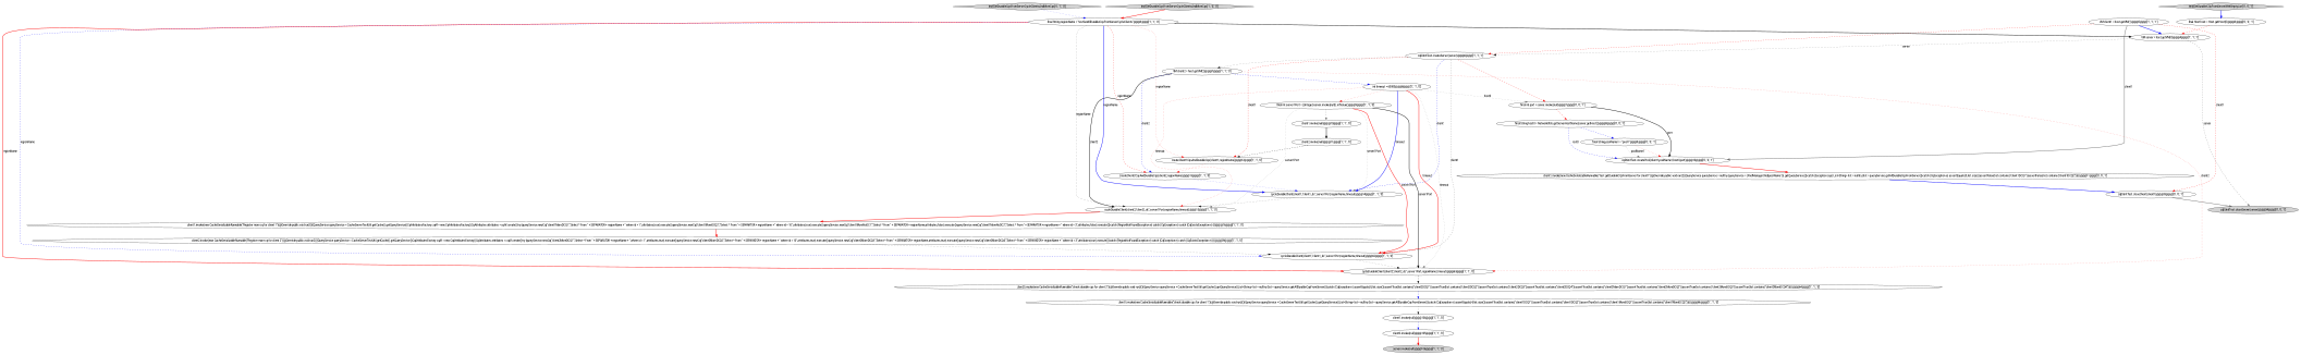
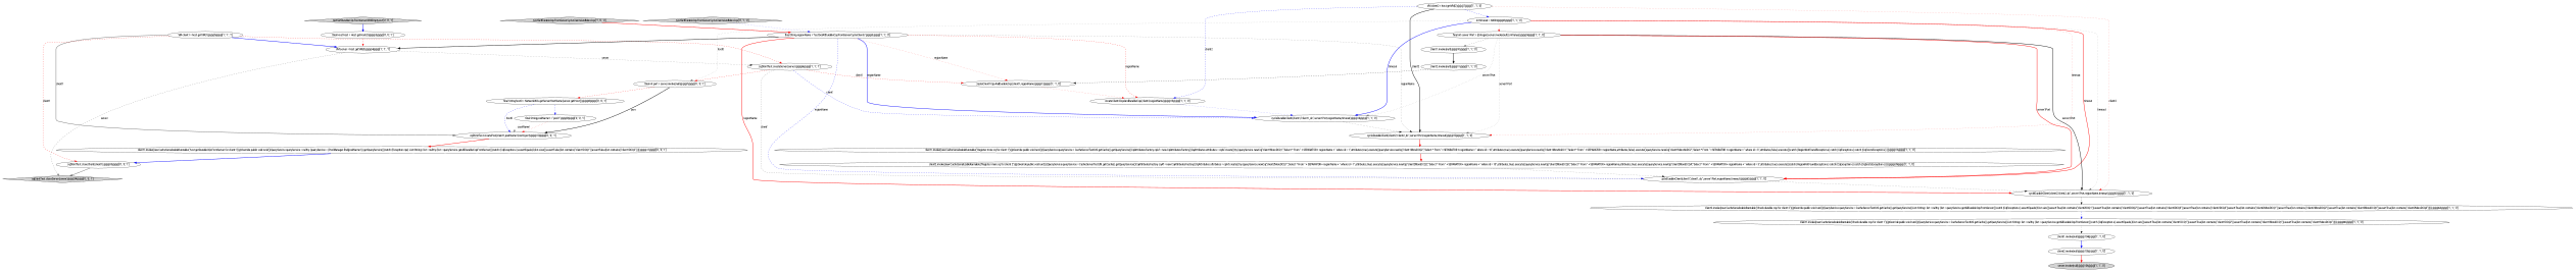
  digraph {
    fontname="Roboto Condensed"
    node [fillcolor=white fontname="Roboto Condensed" shape=ellipse style=filled]
    edge [color=red fontname="Roboto Condensed" style=bold]
    n1 [fillcolor=lightgray label="server.invoke(null)@@@106@@@['1', '1', '0']"]
    n2 [label="cycleDurableClient(client2,\"client2_dc\",server1Port,regionName,timeout)@@@63@@@['1', '1', '0']"]
    n3 [label="client2.invoke(new CacheSerializableRunnable(\"check durable cqs for client 2\"){@Override public void run2(){QueryService queryService = CacheServerTestUtil.getCache().getQueryService()List<String> list = nulltry {list = queryService.getAllDurableCqsFromServer()}catch (CqException e) assertEquals(8,list.size())assertTrue(list.contains(\"client2DCQ1\"))assertTrue(list.contains(\"client2DCQ2\"))assertTrue(list.contains(\"client2DCQ3\"))assertTrue(list.contains(\"client2DCQ4\"))assertTrue(list.contains(\"client2MoreDCQ1\"))assertTrue(list.contains(\"client2MoreDCQ2\"))assertTrue(list.contains(\"client2MoreDCQ3\"))assertTrue(list.contains(\"client2MoreDCQ4\"))}})@@@64@@@['1', '1', '0']"]
    n4 [label="client1.invoke(new CacheSerializableRunnable(\"check durable cqs for client 1\"){@Override public void run2(){QueryService queryService = CacheServerTestUtil.getCache().getQueryService()List<String> list = nulltry {list = queryService.getAllDurableCqsFromServer()}catch (CqException e) assertEquals(4,list.size())assertTrue(list.contains(\"client1DCQ1\"))assertTrue(list.contains(\"client1DCQ2\"))assertTrue(list.contains(\"client1MoreDCQ1\"))assertTrue(list.contains(\"client1MoreDCQ2\"))}})@@@86@@@['1', '1', '0']"]
    n5 [label="VM client1 = host.getVM(1)@@@5@@@['1', '1', '1']"]
    n6 [label="cqDUnitTest.createServer(server)@@@6@@@['1', '1', '1']"]
    n7 [label="cqDUnitTest.createPool(client1,poolName1,host0,port)@@@10@@@['0', '0', '1']"]
    n8 [label="cqDUnitTest.closeClient(client1)@@@33@@@['0', '0', '1']"]
    n9 [label="VM server = host.getVM(0)@@@4@@@['1', '1', '1']"]
    n10 [label="cycleDurableClient(client1,\"client1_dc\",server1Port,regionName,timeout)@@@14@@@['1', '1', '0']"]
    n11 [label="final int port = server.invoke(null)@@@7@@@['0', '0', '1']"]
    n12 [label="createClient1CqsAndDurableCqs(client1,regionName)@@@12@@@['1', '1', '0']"]
    n13 [label="cycleDurableClient(client1,\"client1_dc\",server1Port,regionName,timeout)@@@62@@@['1', '1', '0']"]
    n14 [label="VM client2 = host.getVM(2)@@@7@@@['1', '1', '0']"]
    n15 [label="client1.invoke(new CacheSerializableRunnable(\"test getDurableCQsFromServer for client1\"){@Override public void run2(){QueryService queryService = nulltry {queryService = (PoolManager.find(poolName1)).getQueryService()}catch (Exception cqe) List<String> list = nulltry {list = queryService.getAllDurableCqsFromServer()}catch (CqException e) assertEquals(0,list.size())assertFalse(list.contains(\"client1DCQ1\"))assertFalse(list.contains(\"client1DCQ2\"))}})@@@11@@@['0', '0', '1']"]
-   n16 [fillcolor=lightgray label="cqDUnitTest.closeServer(server)@@@34@@@['0', '0', '1']"]
+   n16 [fillcolor=lightgray label="cqDUnitTest.closeServer(server)@@@34@@@['0', '0', '1']" shape=diamond]
    n17 [label="client1.invoke(new CacheSerializableRunnable(\"Register more cq for client 1\"){@Override public void run2(){QueryService queryService = CacheServerTestUtil.getCache().getQueryService()CqAttributesFactory cqAf = new CqAttributesFactory()CqAttributes attributes = cqAf.create()try {queryService.newCq(\"client1MoreDCQ1\",\"Select * From \" + SEPARATOR + regionName + \" where id = 1\",attributes,true).execute()queryService.newCq(\"client1MoreDCQ2\",\"Select * From \" + SEPARATOR + regionName + \" where id = 10\",attributes,true).execute()queryService.newCq(\"client1MoreNoDC1\",\"Select * From \" + SEPARATOR + regionName,attributes,false).execute()queryService.newCq(\"client1MoreNoDC2\",\"Select * From \" + SEPARATOR + regionName + \" where id = 3\",attributes,false).execute()}catch (RegionNotFoundException e) catch (CqException e) catch (CqExistsException e) }})@@@16@@@['1', '1', '0']"]
    n18 [label="client2.invoke(new CacheSerializableRunnable(\"Register more cq for client 2\"){@Override public void run2(){QueryService queryService = CacheServerTestUtil.getCache().getQueryService()CqAttributesFactory cqAf = new CqAttributesFactory()CqAttributes attributes = cqAf.create()try {queryService.newCq(\"client2MoreDCQ1\",\"Select * From \" + SEPARATOR + regionName + \" where id = 1\",attributes,true).execute()queryService.newCq(\"client2MoreDCQ2\",\"Select * From \" + SEPARATOR + regionName + \" where id = 10\",attributes,true).execute()queryService.newCq(\"client2MoreDCQ3\",\"Select * From \" + SEPARATOR + regionName,attributes,true).execute()queryService.newCq(\"client2MoreDCQ4\",\"Select * From \" + SEPARATOR + regionName + \" where id = 3\",attributes,true).execute()}catch (RegionNotFoundException e) catch (CqException e) catch (CqExistsException e) }})@@@39@@@['1', '1', '0']"]
    n19 [label="cycleDurableClient(client2,\"client2_dc\",server1Port,regionName,timeout)@@@15@@@['1', '1', '0']"]
    n20 [label="final String host0 = NetworkUtils.getServerHostName(server.getHost())@@@8@@@['0', '0', '1']"]
    n21 [label="createClient2CqsAndDurableCqs(client2,regionName)@@@13@@@['1', '1', '0']"]
    n22 [label="int timeout = 60000@@@8@@@['1', '1', '0']"]
    n23 [fillcolor=lightgray label="testGetDurableCqsFromServerCycleClientsAndMoreCqs['0', '1', '0']" shape=diamond]
    n24 [label="final String regionName = \"testGetAllDurableCqsFromServerCycleClients\"@@@3@@@['1', '1', '0']"]
    n25 [label="final String poolName1 = \"pool1\"@@@9@@@['0', '0', '1']"]
    n26 [label="client1.invoke(null)@@@104@@@['1', '1', '0']"]
    n27 [label="client2.invoke(null)@@@105@@@['1', '1', '0']"]
    n28 [fillcolor=lightgray label="testGetDurableCQsFromServerWithEmptyList['0', '0', '1']" shape=diamond]
    n29 [label="final Host host = Host.getHost(0)@@@3@@@['0', '0', '1']"]
    n30 [label="client2.invoke(null)@@@11@@@['1', '1', '0']"]
    n31 [fillcolor=lightgray label="testGetDurableCqsFromServerCycleClientsAndMoreCqs['1', '0', '0']" shape=diamond]
    n32 [label="final int server1Port = ((Integer)server.invoke(null)).intValue()@@@9@@@['1', '1', '0']"]
    n33 [label="client1.invoke(null)@@@10@@@['1', '1', '0']"]
    n2 -> n3 [color=black style=dashed]
    n3 -> n4 [color=blue style=dashed]
    n4 -> n26 [color=black style=dotted]
    n5 -> n6 [style=dashed]
    n5 -> n7 [color=gray40 label=client1]
    n5 -> n8 [label=client1 style=dashed]
    n5 -> n9 [color=blue]
    n6 -> n10 [color=blue label=client1 style=dashed]
    n6 -> n11 [style=dashed]
    n6 -> n12 [label=client1 style=dashed]
    n6 -> n13 [color=gray40 label=client1 style=dashed]
-   n6 -> n14 [color=black style=dotted]
    n7 -> n15
    n8 -> n16 [color=gray40]
    n9 -> n6 [color=black label=server style=dotted]
    n9 -> n16 [color=gray40 label=server style=dashed]
    n10 -> n19 [color=black style=dotted]
    n11 -> n7 [color=black label=port]
    n11 -> n20 [style=dashed]
    n12 -> n21 [style=dotted]
    n13 -> n2 [color=black style=dotted]
    n14 -> n2 [label=client2 style=dotted]
    n14 -> n19 [color=black label=client2]
    n14 -> n21 [color=blue label=client2 style=dashed]
    n14 -> n22 [color=blue style=dashed]
    n15 -> n8 [color=blue]
    n17 -> n18
    n18 -> n13 [color=black style=dotted]
    n19 -> n17
    n20 -> n7 [color=blue label=host0 style=dashed]
    n20 -> n25 [color=blue style=dashed]
    n21 -> n10 [color=blue style=dotted]
    n22 -> n2 [color=gray40 label=timeout style=dotted]
    n22 -> n10 [color=blue label=timeout]
    n22 -> n11 [color=gray40 label=host0 style=dotted]
    n22 -> n13 [label=timeout]
    n22 -> n19 [label=timeout style=dotted]
    n22 -> n32 [style=dotted]
    n23 -> n24 [color=blue style=dotted]
    n24 -> n2 [label=regionName]
    n24 -> n9 [color=black]
    n24 -> n10 [color=blue label=regionName]
    n24 -> n12 [label=regionName style=dotted]
    n24 -> n13 [color=blue label=regionName style=dashed]
    n24 -> n19 [color=black label=regionName style=dotted]
    n24 -> n21 [label=regionName style=dashed]
    n25 -> n7 [style=dotted]
    n25 -> n7 [color=gray40 label=poolName1 style=dotted]
-   n26 -> n27 [color=blue style=dashed]
+   n26 -> n27 [color=blue]
    n27 -> n1
    n28 -> n29 [color=blue]
    n29 -> n9 [style=dashed]
    n30 -> n12 [color=black style=dashed]
    n31 -> n24
    n32 -> n2 [color=black label=server1Port]
    n32 -> n10 [color=gray40 label=server1Port style=dotted]
    n32 -> n13 [label=server1Port]
    n32 -> n19 [color=gray40 label=server1Port style=dotted]
    n32 -> n33 [color=gray40 style=dashed]
    n33 -> n30 [color=black]
  }
